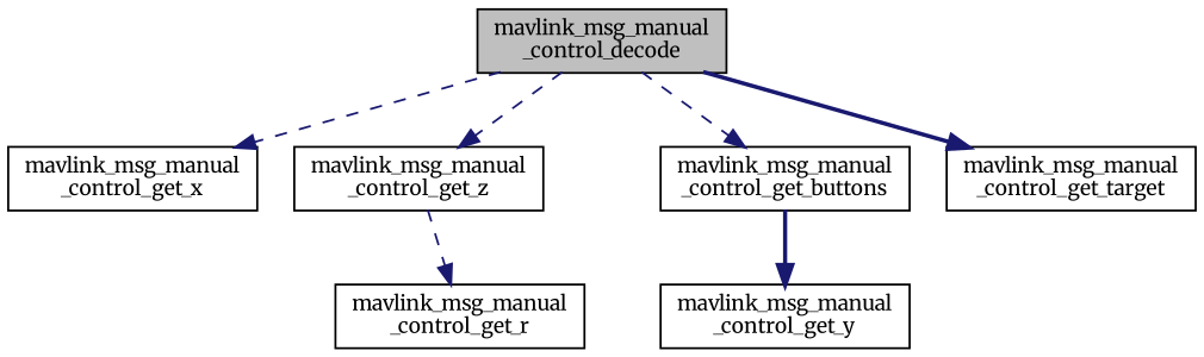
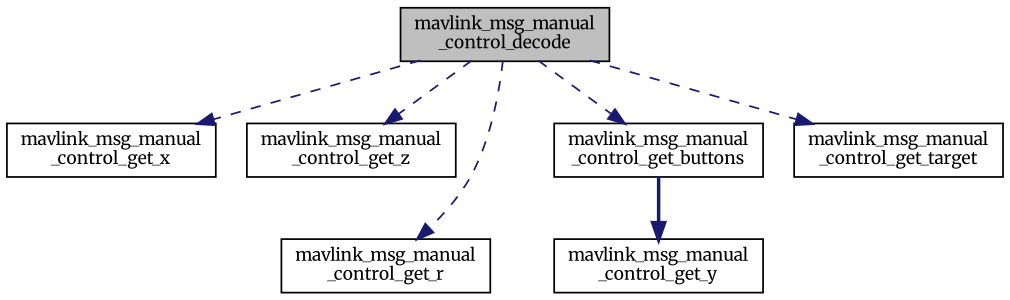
  digraph {
    fontname=Merriweather
    rankdir=TB
    node [color=black fillcolor=white fontname=Merriweather fontsize=10 shape=record style=filled]
    edge [color=midnightblue fontname=Merriweather fontsize=10 labelfontname=Helvetica labelfontsize=10 style=dashed]
    n1 [fillcolor=grey75 fontcolor=black height=0.2 label="mavlink_msg_manual\l_control_decode" width=0.4]
    n2 [height=0.2 label="mavlink_msg_manual\l_control_get_x" width=0.4]
    n3 [height=0.2 label="mavlink_msg_manual\l_control_get_z" width=0.4]
    n4 [height=0.2 label="mavlink_msg_manual\l_control_get_r" width=0.4]
    n5 [height=0.2 label="mavlink_msg_manual\l_control_get_buttons" width=0.4]
    n6 [height=0.2 label="mavlink_msg_manual\l_control_get_target" width=0.4]
    n7 [height=0.2 label="mavlink_msg_manual\l_control_get_y" width=0.4]
    n1 -> n2
    n1 -> n3
-   n3 -> n4
+   n1 -> n4
    n1 -> n5
-   n1 -> n6 [style=bold]
+   n1 -> n6
    n5 -> n7 [style=bold]
  }
